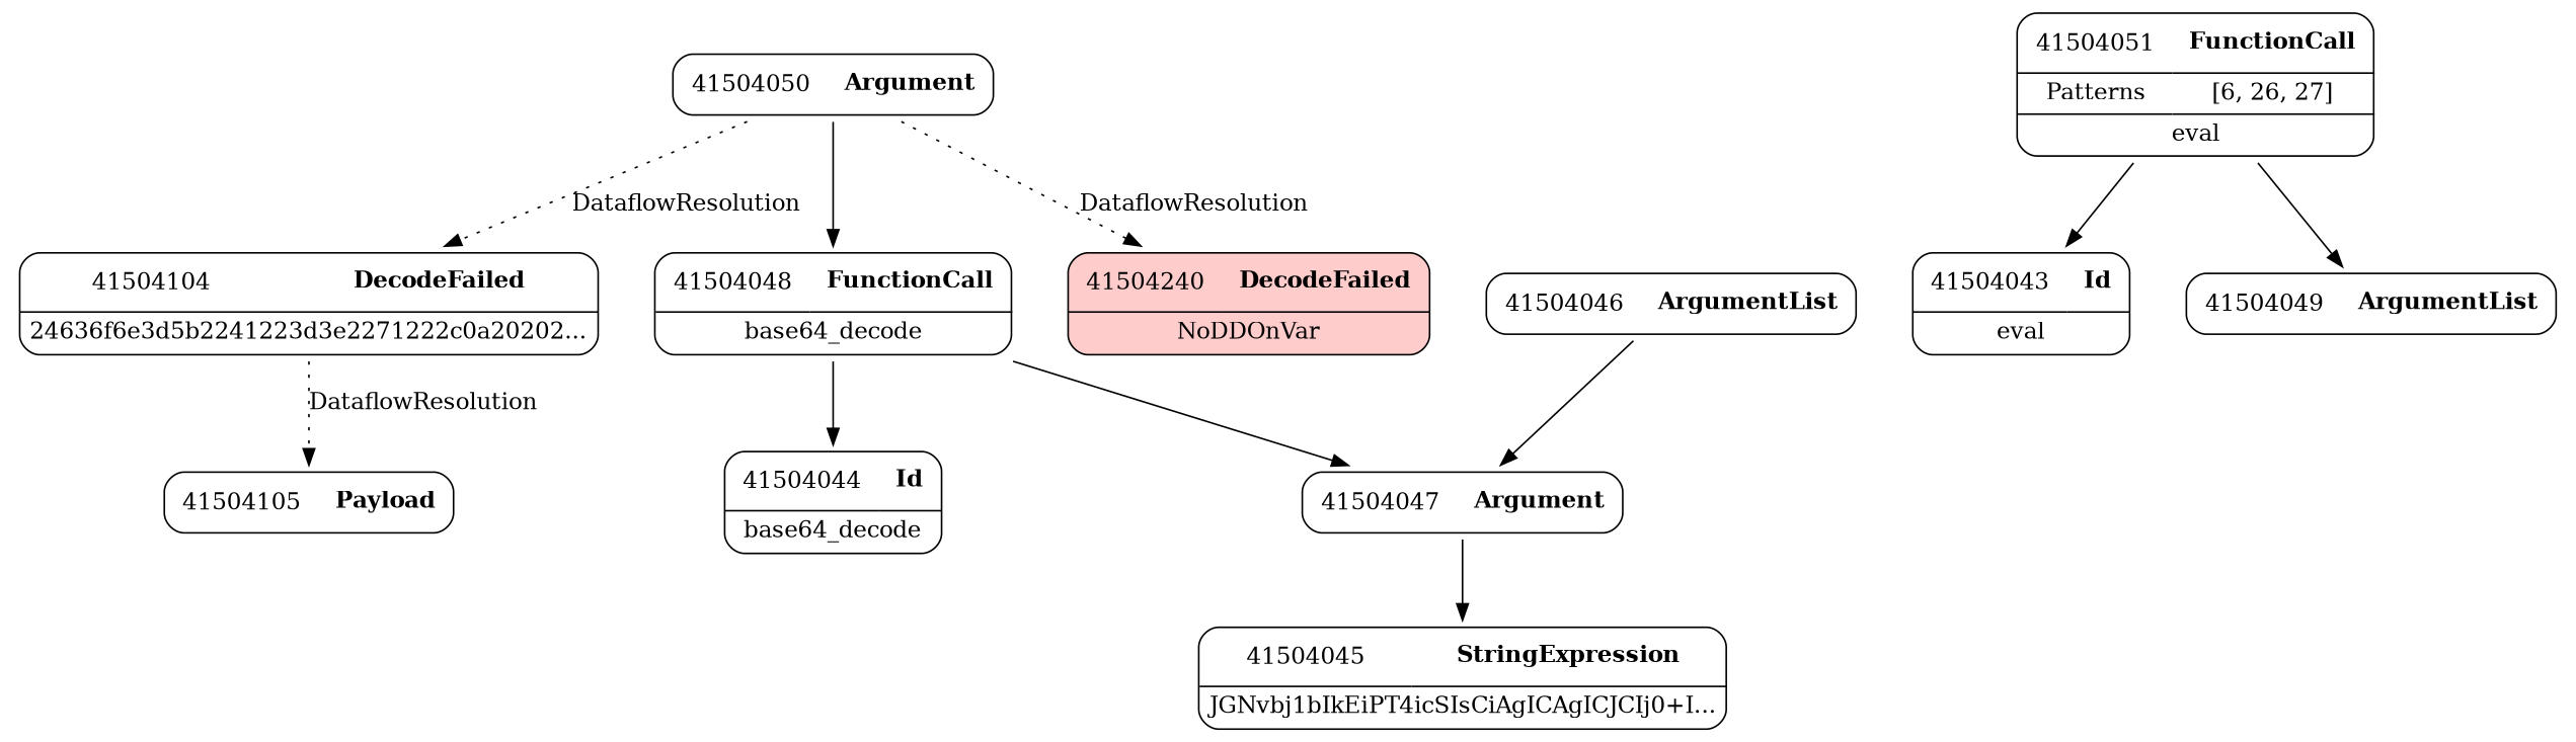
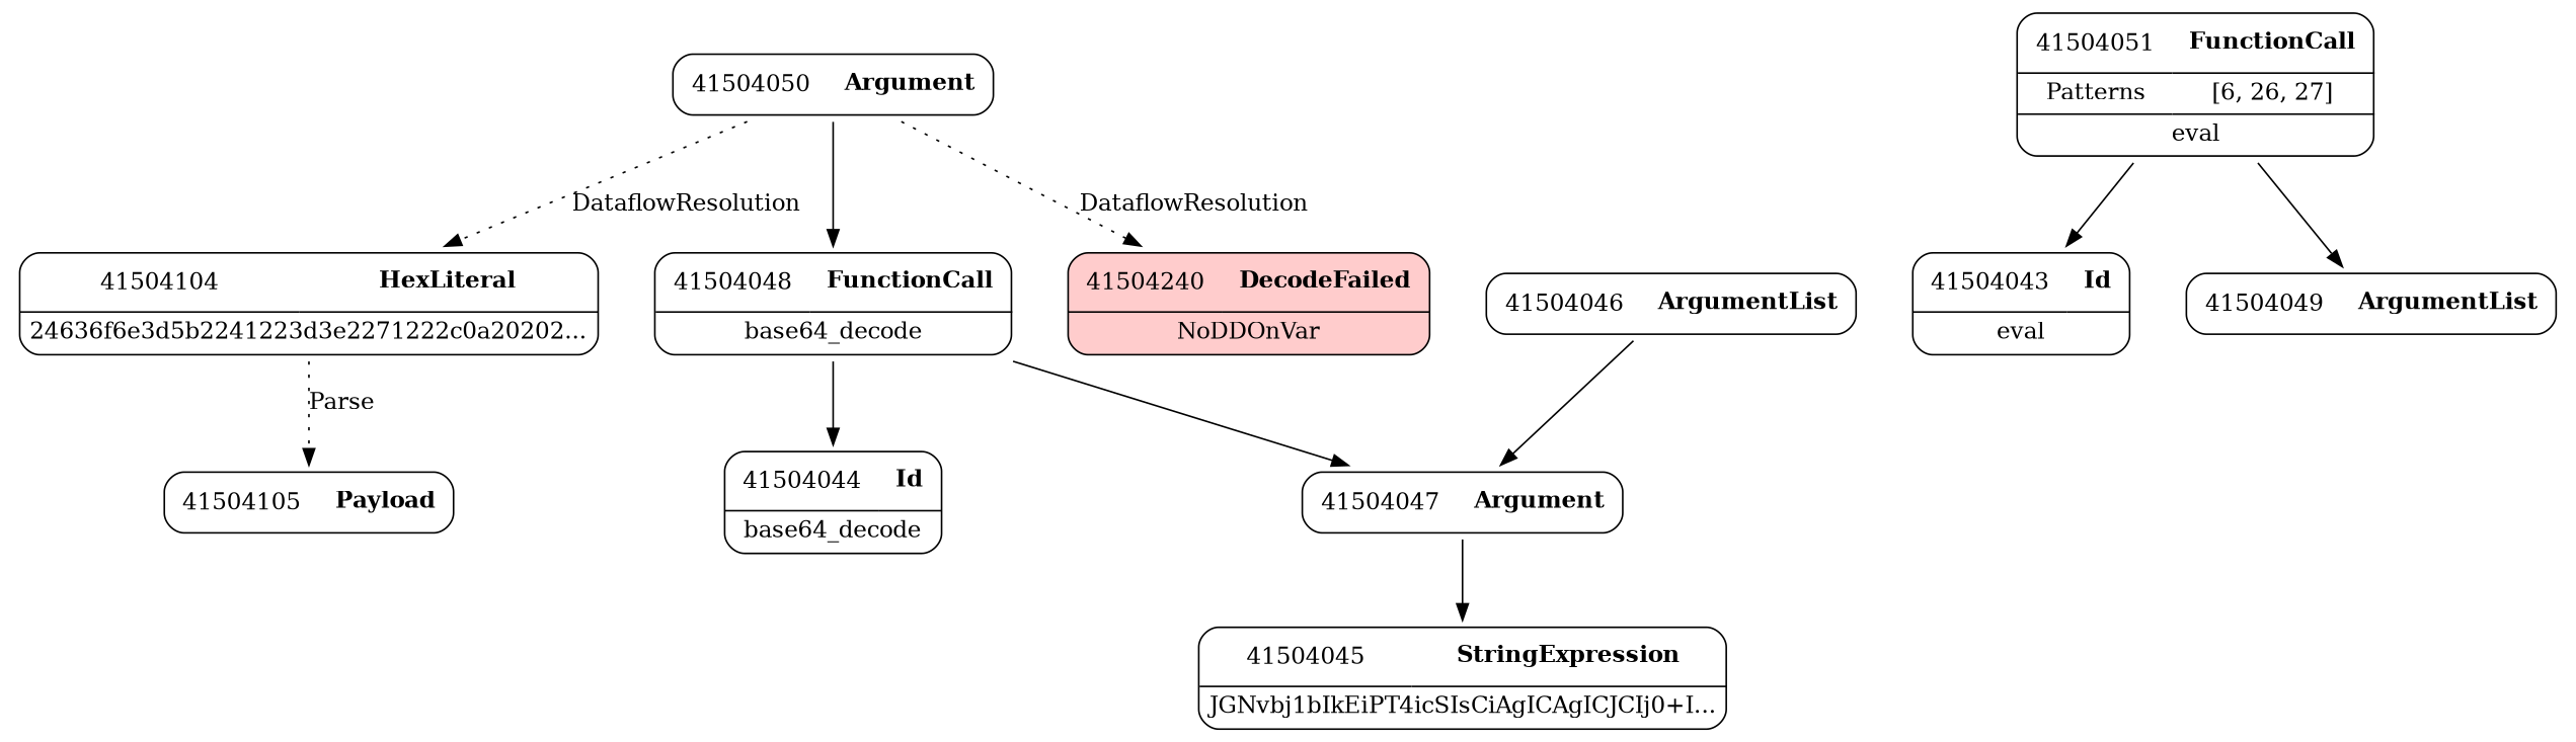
  digraph {
    node [shape=none]
    edge [weight=2]
    n1 [label=<<TABLE border='1' cellspacing='0' cellpadding='10' style='rounded' ><TR><TD border='0'>41504105</TD><TD border='0'><B>Payload</B></TD></TR></TABLE>>]
-   n2 [label=<<TABLE border='1' cellspacing='0' cellpadding='10' style='rounded' ><TR><TD border='0'>41504104</TD><TD border='0'><B>DecodeFailed</B></TD></TR><HR/><TR><TD border='0' cellpadding='5' colspan='2'>24636f6e3d5b2241223d3e2271222c0a20202...</TD></TR></TABLE>>]
+   n2 [label=<<TABLE border='1' cellspacing='0' cellpadding='10' style='rounded' ><TR><TD border='0'>41504104</TD><TD border='0'><B>HexLiteral</B></TD></TR><HR/><TR><TD border='0' cellpadding='5' colspan='2'>24636f6e3d5b2241223d3e2271222c0a20202...</TD></TR></TABLE>>]
    n3 [label=<<TABLE border='1' cellspacing='0' cellpadding='10' style='rounded' ><TR><TD border='0'>41504043</TD><TD border='0'><B>Id</B></TD></TR><HR/><TR><TD border='0' cellpadding='5' colspan='2'>eval</TD></TR></TABLE>>]
    n4 [label=<<TABLE border='1' cellspacing='0' cellpadding='10' style='rounded' ><TR><TD border='0'>41504045</TD><TD border='0'><B>StringExpression</B></TD></TR><HR/><TR><TD border='0' cellpadding='5' colspan='2'>JGNvbj1bIkEiPT4icSIsCiAgICAgICJCIj0+I...</TD></TR></TABLE>>]
    n5 [label=<<TABLE border='1' cellspacing='0' cellpadding='10' style='rounded' ><TR><TD border='0'>41504044</TD><TD border='0'><B>Id</B></TD></TR><HR/><TR><TD border='0' cellpadding='5' colspan='2'>base64_decode</TD></TR></TABLE>>]
    n6 [label=<<TABLE border='1' cellspacing='0' cellpadding='10' style='rounded' ><TR><TD border='0'>41504047</TD><TD border='0'><B>Argument</B></TD></TR></TABLE>>]
    n7 [label=<<TABLE border='1' cellspacing='0' cellpadding='10' style='rounded' ><TR><TD border='0'>41504046</TD><TD border='0'><B>ArgumentList</B></TD></TR></TABLE>>]
    n8 [label=<<TABLE border='1' cellspacing='0' cellpadding='10' style='rounded' ><TR><TD border='0'>41504049</TD><TD border='0'><B>ArgumentList</B></TD></TR></TABLE>>]
    n9 [label=<<TABLE border='1' cellspacing='0' cellpadding='10' style='rounded' ><TR><TD border='0'>41504050</TD><TD border='0'><B>Argument</B></TD></TR></TABLE>>]
    n10 [label=<<TABLE border='1' cellspacing='0' cellpadding='10' style='rounded' ><TR><TD border='0'>41504048</TD><TD border='0'><B>FunctionCall</B></TD></TR><HR/><TR><TD border='0' cellpadding='5' colspan='2'>base64_decode</TD></TR></TABLE>>]
    n11 [label=<<TABLE border='1' cellspacing='0' cellpadding='10' style='rounded' bgcolor='#FFCCCC' ><TR><TD border='0'>41504240</TD><TD border='0'><B>DecodeFailed</B></TD></TR><HR/><TR><TD border='0' cellpadding='5' colspan='2'>NoDDOnVar</TD></TR></TABLE>>]
    n12 [label=<<TABLE border='1' cellspacing='0' cellpadding='10' style='rounded' ><TR><TD border='0'>41504051</TD><TD border='0'><B>FunctionCall</B></TD></TR><HR/><TR><TD border='0' cellpadding='5'>Patterns</TD><TD border='0' cellpadding='5'>[6, 26, 27]</TD></TR><HR/><TR><TD border='0' cellpadding='5' colspan='2'>eval</TD></TR></TABLE>>]
-   n2 -> n1 [label=DataflowResolution style=dotted weight=""]
+   n2 -> n1 [label=Parse style=dotted weight=""]
    n6 -> n4
    n7 -> n6
    n9 -> n2 [label=DataflowResolution style=dotted weight=""]
    n9 -> n10
    n9 -> n11 [label=DataflowResolution style=dotted weight=""]
    n10 -> n5
    n10 -> n6
    n12 -> n3
    n12 -> n8
  }
